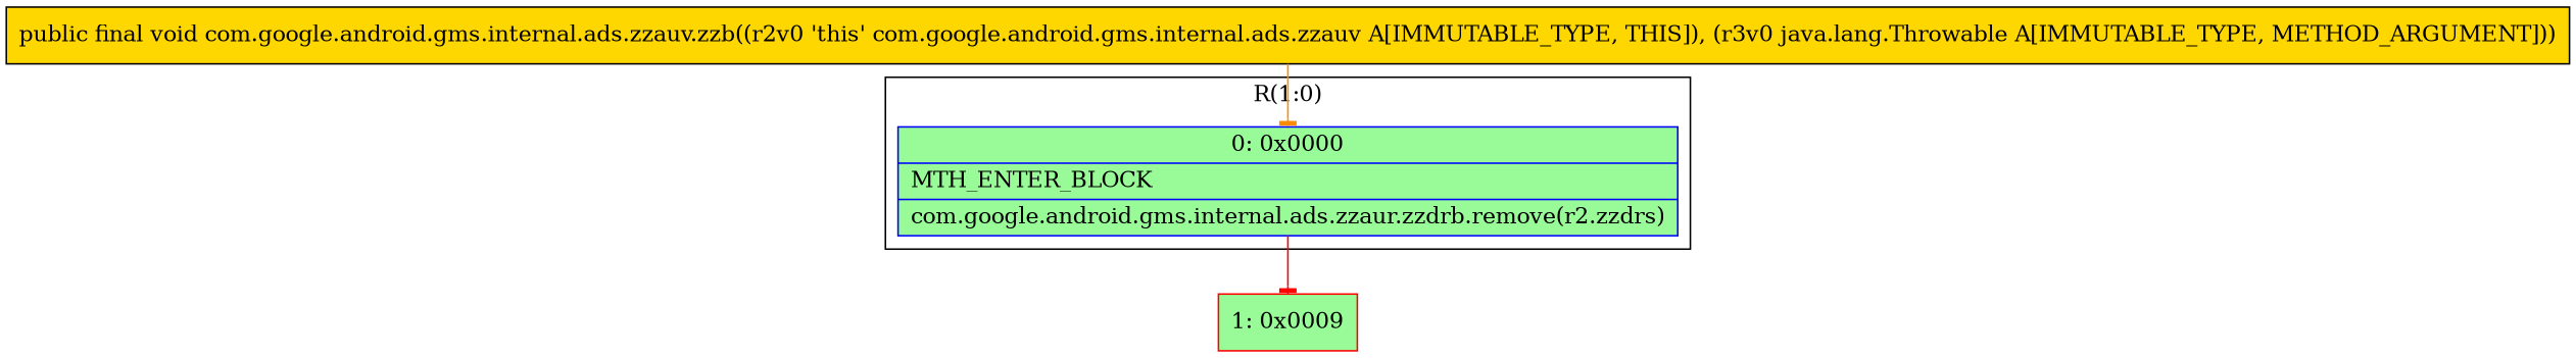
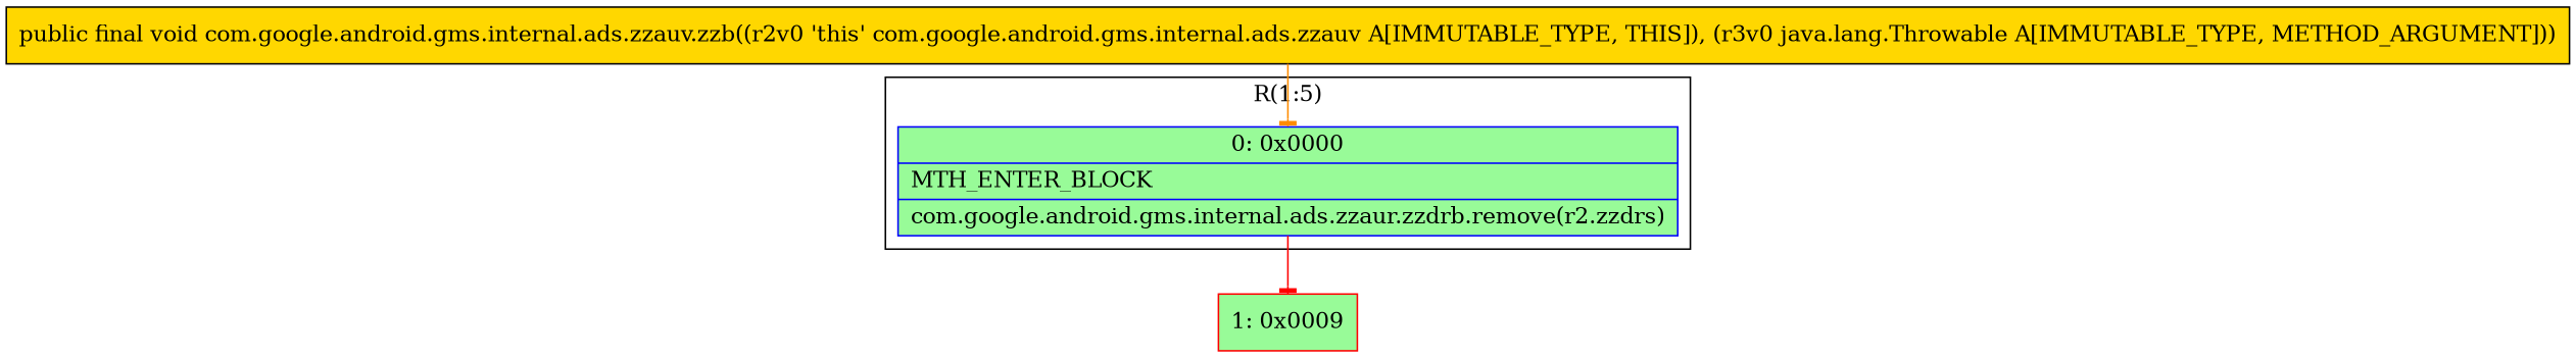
  digraph {
    node [shape=record style=filled fillcolor=palegreen]
    edge [arrowhead=tee]
    n1 [color=blue label="{0\:\ 0x0000|MTH_ENTER_BLOCK\l|com.google.android.gms.internal.ads.zzaur.zzdrb.remove(r2.zzdrs)\l}"]
    n2 [color=red label="{1\:\ 0x0009}"]
    n3 [label="{public final void com.google.android.gms.internal.ads.zzauv.zzb((r2v0 'this' com.google.android.gms.internal.ads.zzauv A[IMMUTABLE_TYPE, THIS]), (r3v0 java.lang.Throwable A[IMMUTABLE_TYPE, METHOD_ARGUMENT])) }" fillcolor=gold]
    subgraph cluster_1 {
-     label="R(1:0)"
+     label="R(1:5)"
      n1
    }
    n1 -> n2 [color=red]
    n3 -> n1 [color=darkorange]
  }
